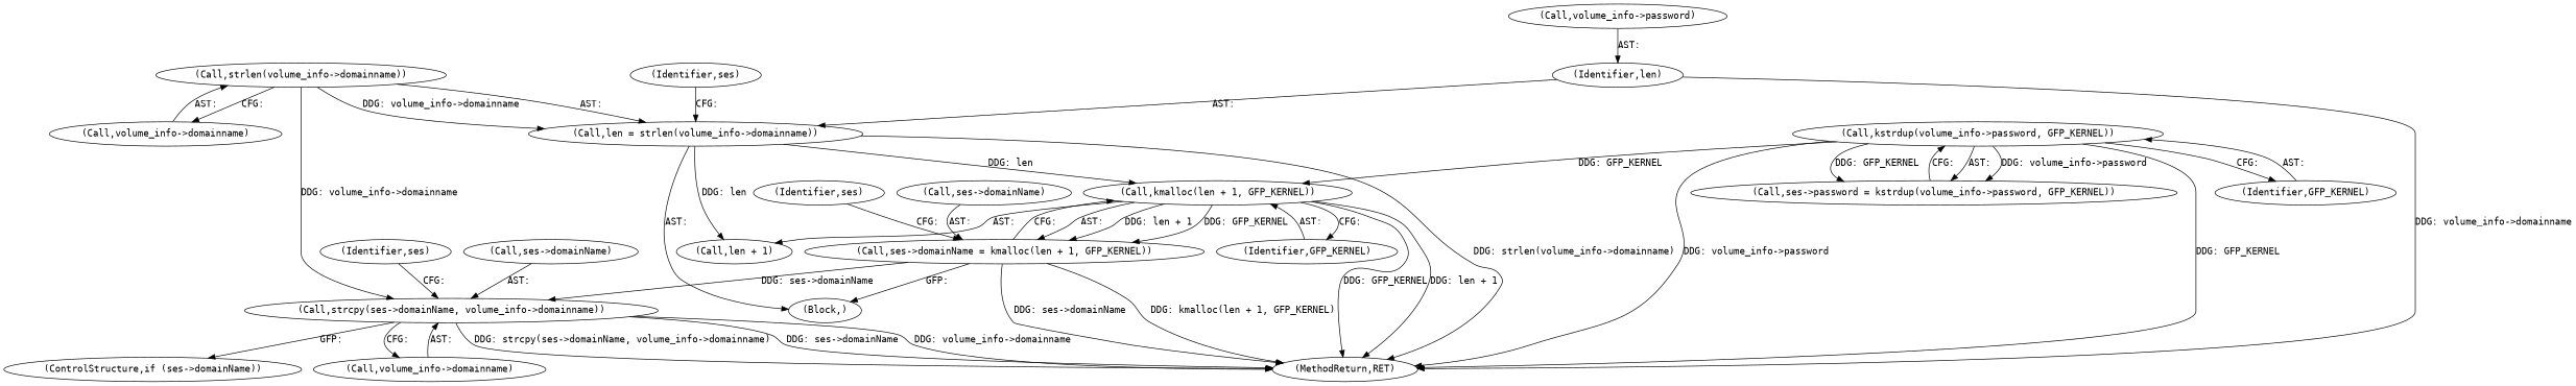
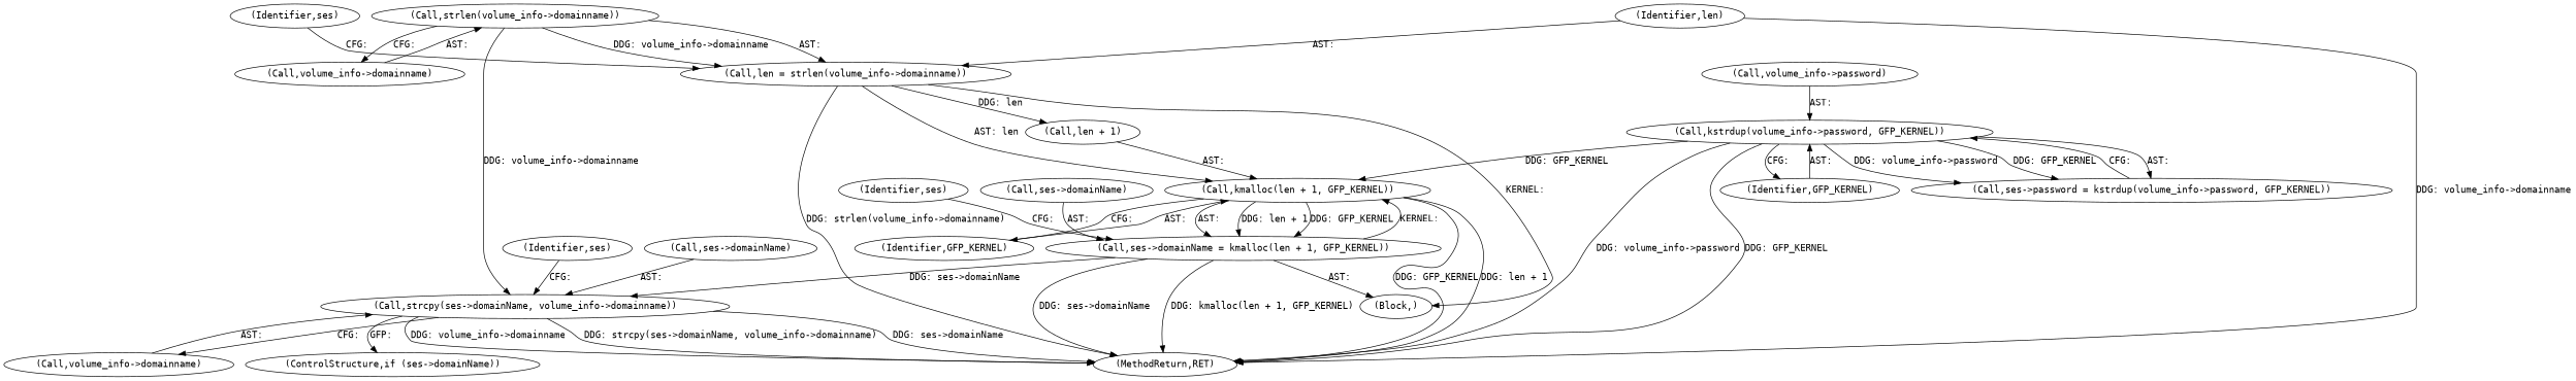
  digraph {
    fontname="DejaVu Sans Mono"
    node [fontname="DejaVu Sans Mono"]
    edge [fontname="DejaVu Sans Mono"]
    n1 [label="(Call,kmalloc(len + 1, GFP_KERNEL))"]
    n2 [label="(Call,ses->domainName = kmalloc(len + 1, GFP_KERNEL))"]
    n3 [label="(MethodReturn,RET)"]
    n4 [label="(Identifier,GFP_KERNEL)"]
    n5 [label="(Block,)"]
    n6 [label="(Call,strcpy(ses->domainName, volume_info->domainname))"]
    n7 [label="(Call,len = strlen(volume_info->domainname))"]
    n8 [label="(Call,len + 1)"]
    n9 [label="(Call,strlen(volume_info->domainname))"]
    n10 [label="(Call,volume_info->domainname)"]
    n11 [label="(ControlStructure,if (ses->domainName))"]
    n12 [label="(Call,volume_info->domainname)"]
    n13 [label="(Call,kstrdup(volume_info->password, GFP_KERNEL))"]
    n14 [label="(Identifier,GFP_KERNEL)"]
    n15 [label="(Call,ses->password = kstrdup(volume_info->password, GFP_KERNEL))"]
    n16 [label="(Call,volume_info->password)"]
    n17 [label="(Identifier,ses)"]
    n18 [label="(Identifier,ses)"]
    n19 [label="(Identifier,len)"]
    n20 [label="(Call,ses->domainName)"]
    n21 [label="(Identifier,ses)"]
    n22 [label="(Call,ses->domainName)"]
    n1 -> n2 [label="AST: "]
    n1 -> n2 [label="DDG: len + 1"]
    n1 -> n2 [label="DDG: GFP_KERNEL"]
    n1 -> n3 [label="DDG: GFP_KERNEL"]
    n1 -> n3 [label="DDG: len + 1"]
    n1 -> n4 [label="CFG: "]
-   n2 -> n1 [label="CFG: "]
+   n2 -> n1 [label="KERNEL: "]
    n2 -> n3 [label="DDG: ses->domainName"]
    n2 -> n3 [label="DDG: kmalloc(len + 1, GFP_KERNEL)"]
-   n2 -> n5 [label="GFP: "]
+   n2 -> n5 [label="AST: "]
    n2 -> n6 [label="DDG: ses->domainName"]
    n4 -> n1 [label="AST: "]
    n6 -> n3 [label="DDG: strcpy(ses->domainName, volume_info->domainname)"]
    n6 -> n3 [label="DDG: ses->domainName"]
    n6 -> n3 [label="DDG: volume_info->domainname"]
    n6 -> n11 [label="GFP: "]
    n6 -> n12 [label="CFG: "]
-   n7 -> n1 [label="DDG: len"]
+   n7 -> n1 [label="AST: len"]
    n7 -> n3 [label="DDG: strlen(volume_info->domainname)"]
-   n7 -> n5 [label="AST: "]
+   n7 -> n5 [label="KERNEL: "]
    n7 -> n8 [label="DDG: len"]
-   n1 -> n8 [label="AST: "]
+   n8 -> n1 [label="AST: "]
    n9 -> n6 [label="DDG: volume_info->domainname"]
    n9 -> n7 [label="AST: "]
    n9 -> n7 [label="DDG: volume_info->domainname"]
    n9 -> n10 [label="CFG: "]
    n10 -> n9 [label="AST: "]
    n12 -> n6 [label="AST: "]
    n13 -> n1 [label="DDG: GFP_KERNEL"]
    n13 -> n3 [label="DDG: volume_info->password"]
    n13 -> n3 [label="DDG: GFP_KERNEL"]
    n13 -> n14 [label="CFG: "]
    n13 -> n15 [label="AST: "]
    n13 -> n15 [label="DDG: volume_info->password"]
    n13 -> n15 [label="DDG: GFP_KERNEL"]
    n14 -> n13 [label="AST: "]
    n15 -> n13 [label="CFG: "]
-   n16 -> n19 [label="AST: "]
+   n16 -> n13 [label="AST: "]
    n17 -> n2 [label="CFG: "]
    n18 -> n6 [label="CFG: "]
    n19 -> n3 [label="DDG: volume_info->domainname"]
    n19 -> n7 [label="AST: "]
    n20 -> n2 [label="AST: "]
    n21 -> n7 [label="CFG: "]
    n22 -> n6 [label="AST: "]
  }
